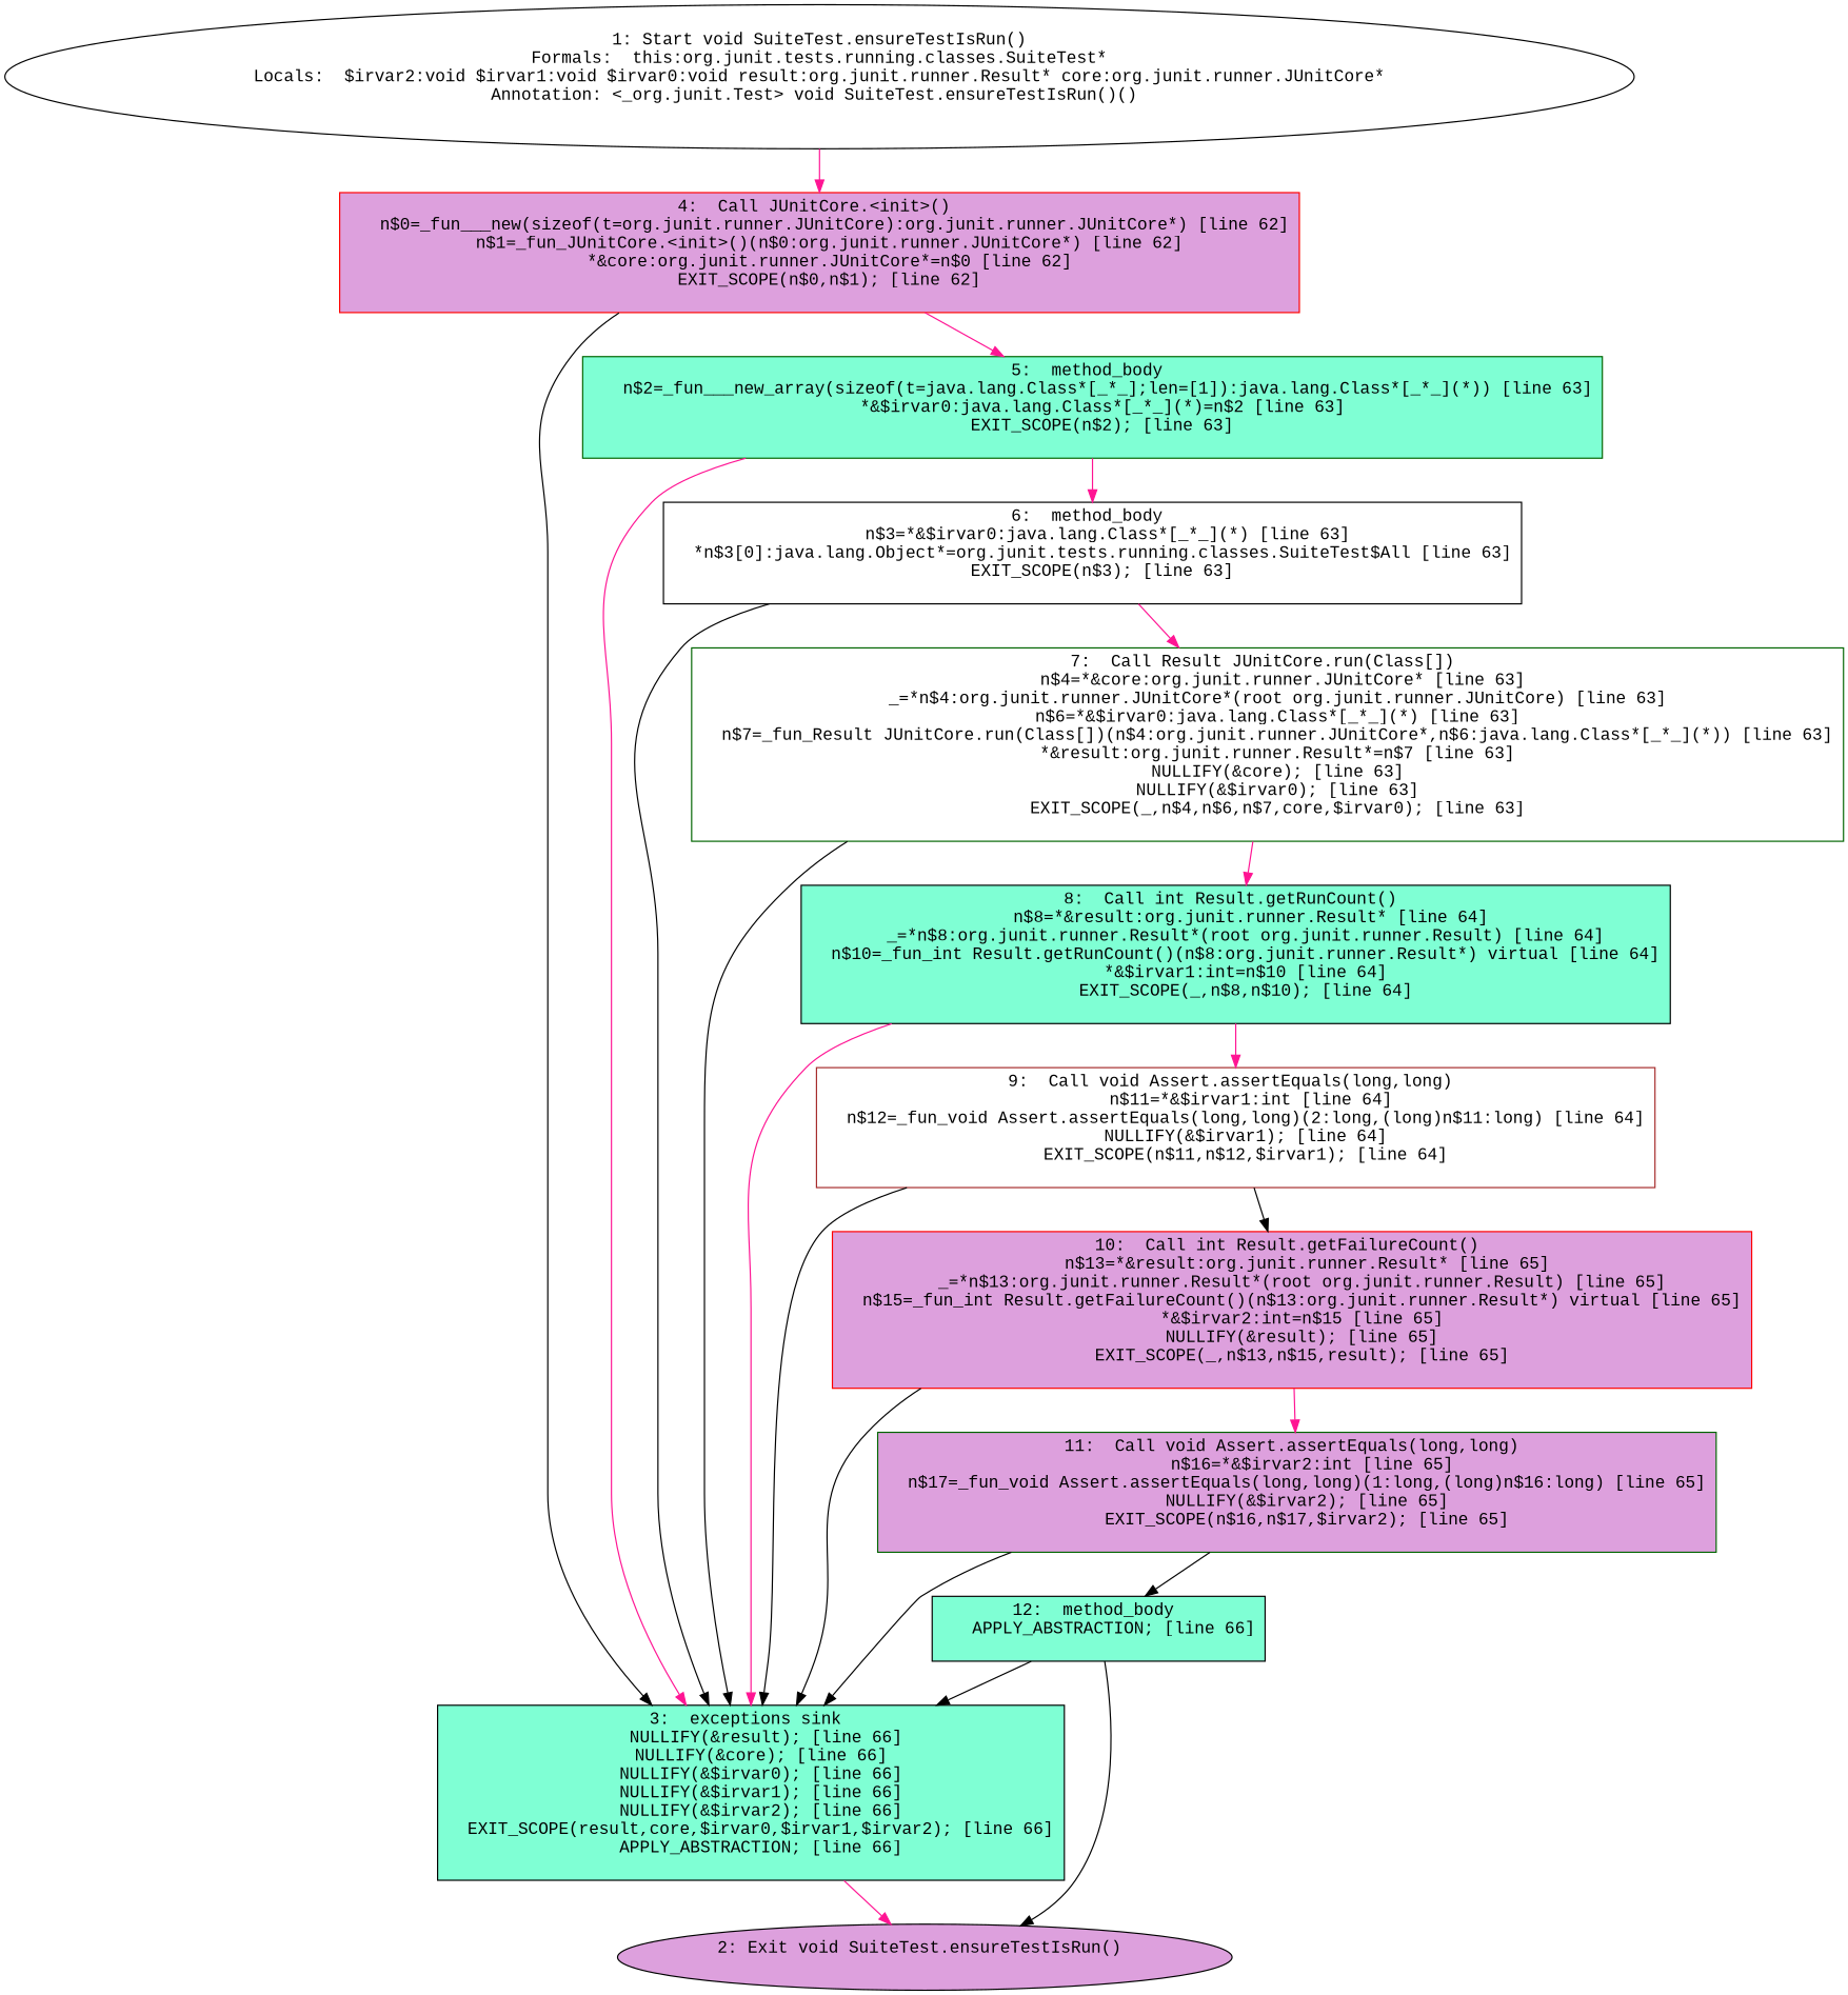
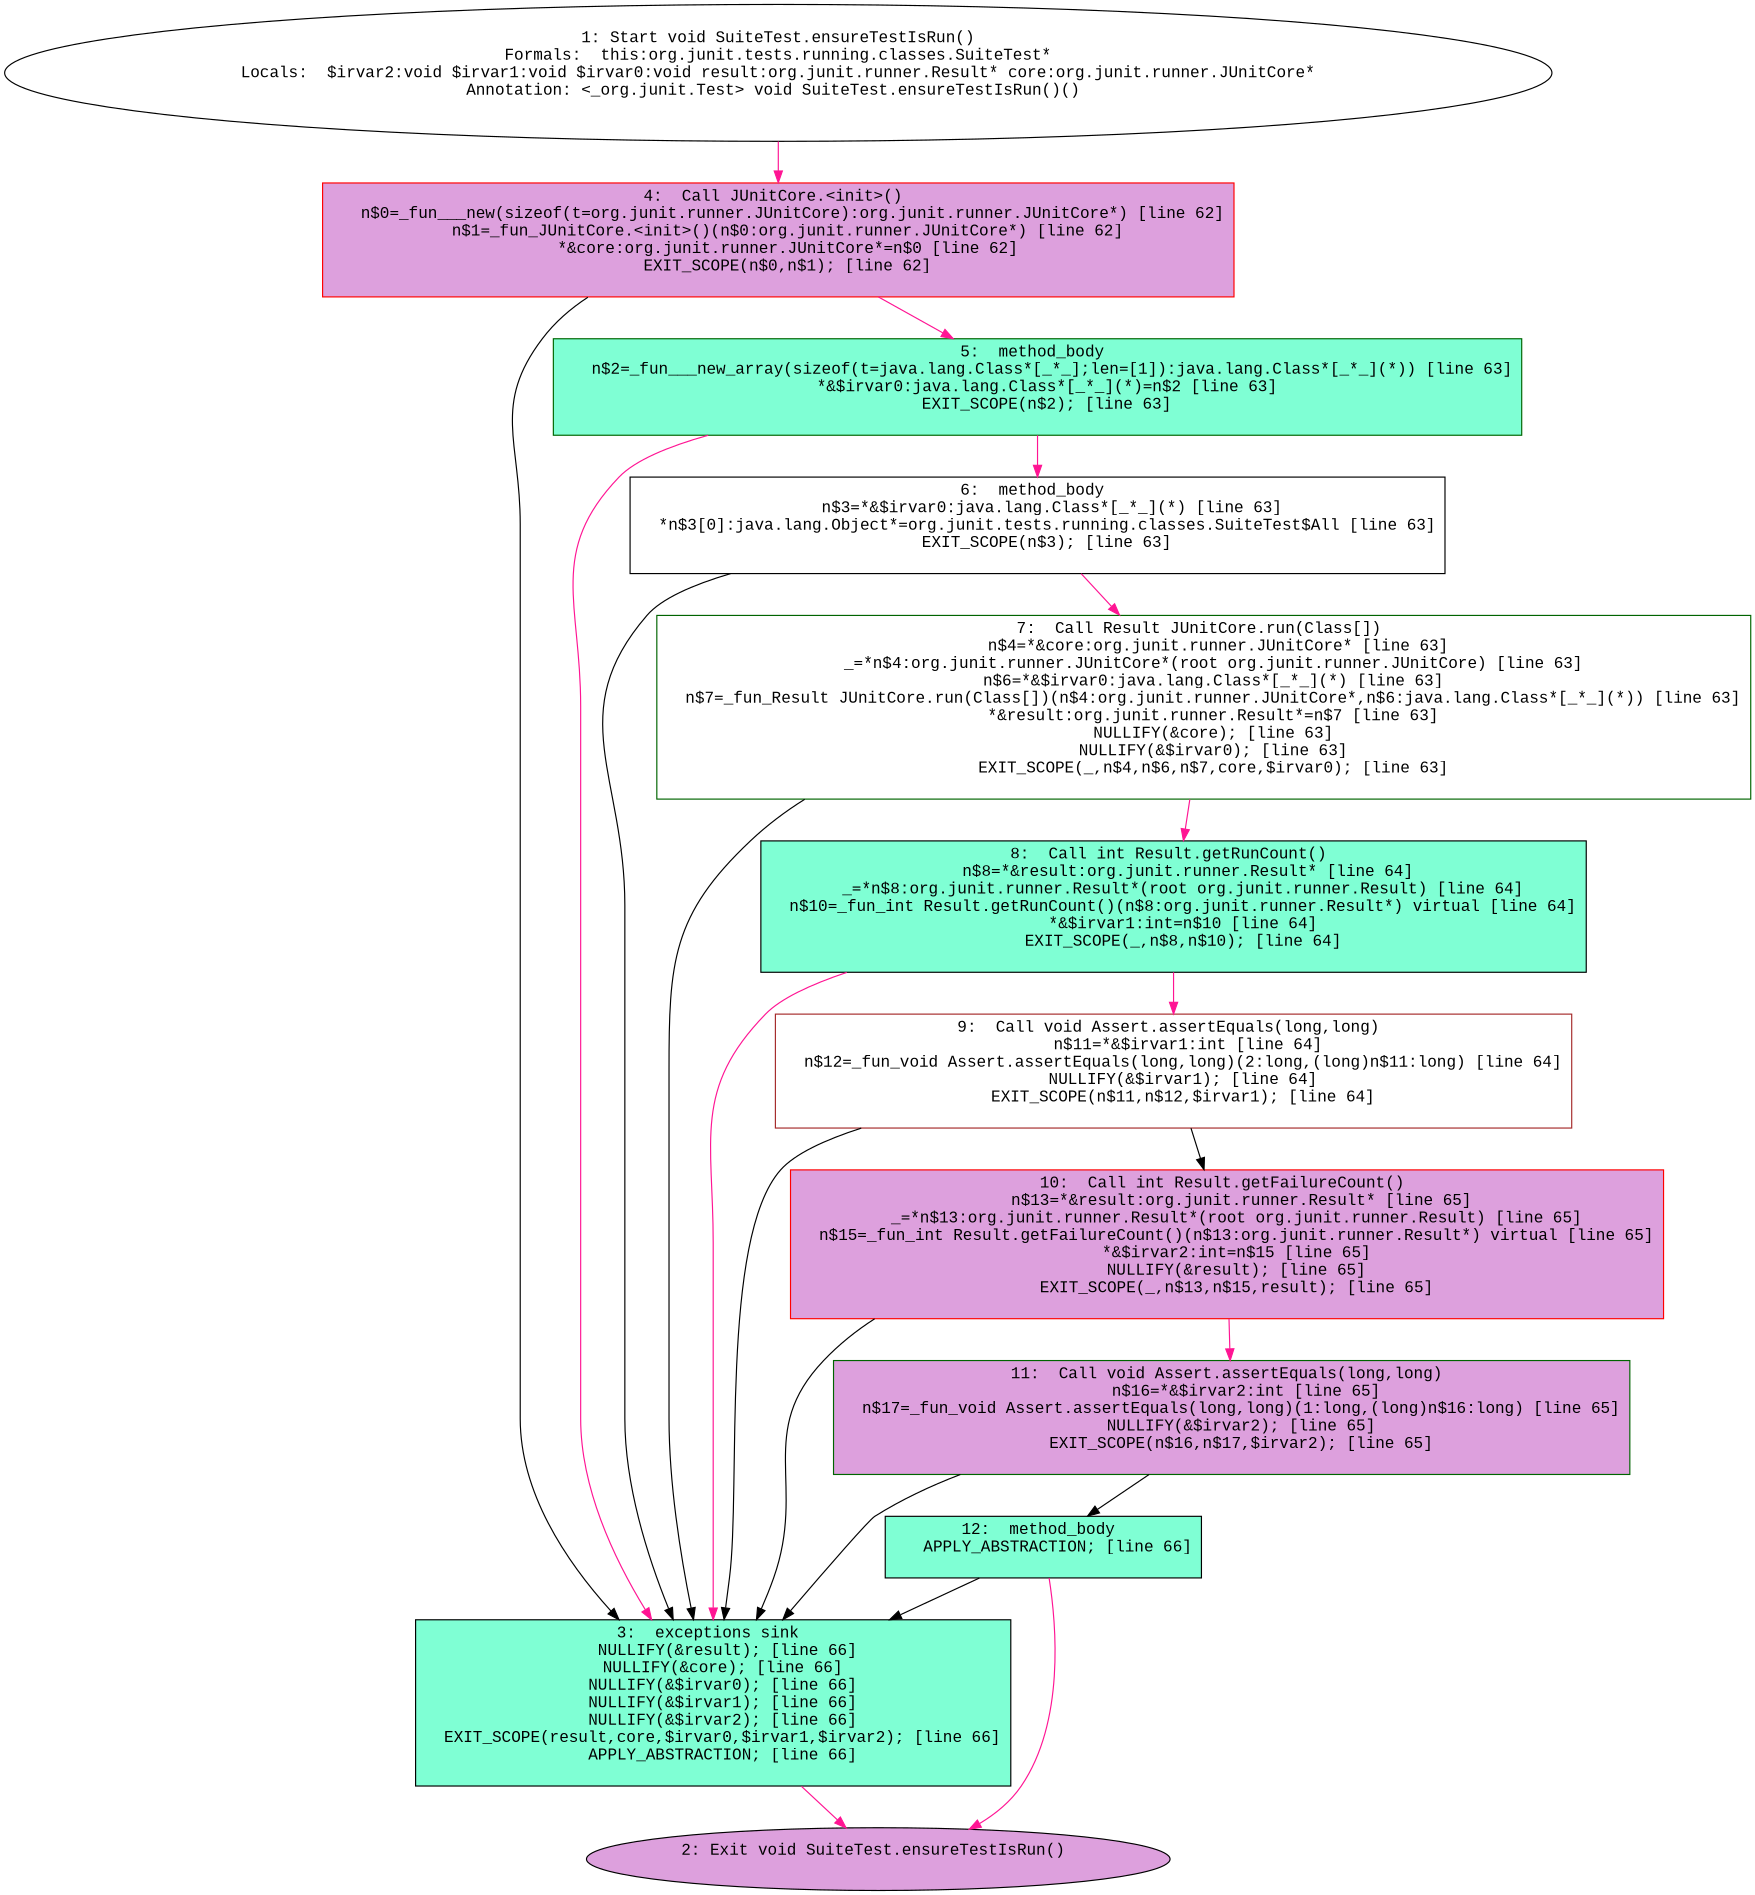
  digraph {
    fontname="Liberation Mono"
    node [color=black style=filled fillcolor=white fontname="Liberation Mono" shape=box]
    edge [color=deeppink fontname="Liberation Mono"]
    n1 [label="1: Start void SuiteTest.ensureTestIsRun()\nFormals:  this:org.junit.tests.running.classes.SuiteTest*\nLocals:  $irvar2:void $irvar1:void $irvar0:void result:org.junit.runner.Result* core:org.junit.runner.JUnitCore*\nAnnotation: <_org.junit.Test> void SuiteTest.ensureTestIsRun()() \n  " shape=""]
    n2 [label="4:  Call JUnitCore.<init>() \n   n$0=_fun___new(sizeof(t=org.junit.runner.JUnitCore):org.junit.runner.JUnitCore*) [line 62]\n  n$1=_fun_JUnitCore.<init>()(n$0:org.junit.runner.JUnitCore*) [line 62]\n  *&core:org.junit.runner.JUnitCore*=n$0 [line 62]\n  EXIT_SCOPE(n$0,n$1); [line 62]\n " fillcolor=plum color=red]
    n3 [label="3:  exceptions sink \n   NULLIFY(&result); [line 66]\n  NULLIFY(&core); [line 66]\n  NULLIFY(&$irvar0); [line 66]\n  NULLIFY(&$irvar1); [line 66]\n  NULLIFY(&$irvar2); [line 66]\n  EXIT_SCOPE(result,core,$irvar0,$irvar1,$irvar2); [line 66]\n  APPLY_ABSTRACTION; [line 66]\n " fillcolor=aquamarine]
    n4 [label="5:  method_body \n   n$2=_fun___new_array(sizeof(t=java.lang.Class*[_*_];len=[1]):java.lang.Class*[_*_](*)) [line 63]\n  *&$irvar0:java.lang.Class*[_*_](*)=n$2 [line 63]\n  EXIT_SCOPE(n$2); [line 63]\n " fillcolor=aquamarine color=darkgreen]
    n5 [label="2: Exit void SuiteTest.ensureTestIsRun() \n  " fillcolor=plum shape=""]
    n6 [label="6:  method_body \n   n$3=*&$irvar0:java.lang.Class*[_*_](*) [line 63]\n  *n$3[0]:java.lang.Object*=org.junit.tests.running.classes.SuiteTest$All [line 63]\n  EXIT_SCOPE(n$3); [line 63]\n "]
    n7 [label="7:  Call Result JUnitCore.run(Class[]) \n   n$4=*&core:org.junit.runner.JUnitCore* [line 63]\n  _=*n$4:org.junit.runner.JUnitCore*(root org.junit.runner.JUnitCore) [line 63]\n  n$6=*&$irvar0:java.lang.Class*[_*_](*) [line 63]\n  n$7=_fun_Result JUnitCore.run(Class[])(n$4:org.junit.runner.JUnitCore*,n$6:java.lang.Class*[_*_](*)) [line 63]\n  *&result:org.junit.runner.Result*=n$7 [line 63]\n  NULLIFY(&core); [line 63]\n  NULLIFY(&$irvar0); [line 63]\n  EXIT_SCOPE(_,n$4,n$6,n$7,core,$irvar0); [line 63]\n " color=darkgreen]
    n8 [label="8:  Call int Result.getRunCount() \n   n$8=*&result:org.junit.runner.Result* [line 64]\n  _=*n$8:org.junit.runner.Result*(root org.junit.runner.Result) [line 64]\n  n$10=_fun_int Result.getRunCount()(n$8:org.junit.runner.Result*) virtual [line 64]\n  *&$irvar1:int=n$10 [line 64]\n  EXIT_SCOPE(_,n$8,n$10); [line 64]\n " fillcolor=aquamarine]
    n9 [label="9:  Call void Assert.assertEquals(long,long) \n   n$11=*&$irvar1:int [line 64]\n  n$12=_fun_void Assert.assertEquals(long,long)(2:long,(long)n$11:long) [line 64]\n  NULLIFY(&$irvar1); [line 64]\n  EXIT_SCOPE(n$11,n$12,$irvar1); [line 64]\n " color=brown]
    n10 [label="10:  Call int Result.getFailureCount() \n   n$13=*&result:org.junit.runner.Result* [line 65]\n  _=*n$13:org.junit.runner.Result*(root org.junit.runner.Result) [line 65]\n  n$15=_fun_int Result.getFailureCount()(n$13:org.junit.runner.Result*) virtual [line 65]\n  *&$irvar2:int=n$15 [line 65]\n  NULLIFY(&result); [line 65]\n  EXIT_SCOPE(_,n$13,n$15,result); [line 65]\n " fillcolor=plum color=red]
    n11 [label="11:  Call void Assert.assertEquals(long,long) \n   n$16=*&$irvar2:int [line 65]\n  n$17=_fun_void Assert.assertEquals(long,long)(1:long,(long)n$16:long) [line 65]\n  NULLIFY(&$irvar2); [line 65]\n  EXIT_SCOPE(n$16,n$17,$irvar2); [line 65]\n " fillcolor=plum color=darkgreen]
    n12 [label="12:  method_body \n   APPLY_ABSTRACTION; [line 66]\n " fillcolor=aquamarine]
    n1 -> n2
    n2 -> n3 [color=black]
    n2 -> n4
    n3 -> n5
    n4 -> n3
    n4 -> n6
    n6 -> n3 [color=black]
    n6 -> n7
    n7 -> n3 [color=black]
    n7 -> n8
    n8 -> n3
    n8 -> n9
    n9 -> n3 [color=black]
    n9 -> n10 [color=black]
    n10 -> n3 [color=black]
    n10 -> n11
    n11 -> n3 [color=black]
    n11 -> n12 [color=black]
    n12 -> n3 [color=black]
-   n12 -> n5 [color=black]
+   n12 -> n5
  }
